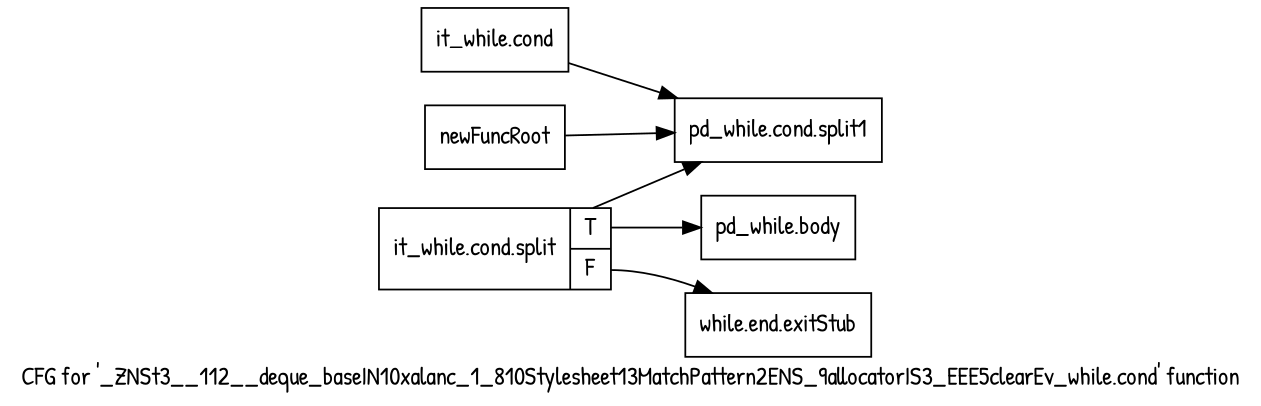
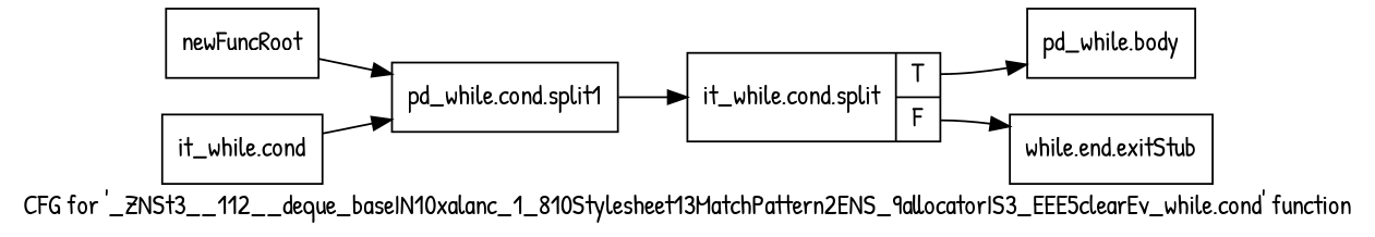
  digraph {
    fontname="Patrick Hand"
    label="CFG for '_ZNSt3__112__deque_baseIN10xalanc_1_810Stylesheet13MatchPattern2ENS_9allocatorIS3_EEE5clearEv_while.cond' function"
    rankdir=LR
    node [fontname="Patrick Hand" shape=record]
    edge [fontname="Patrick Hand"]
    n1 [label="{newFuncRoot}"]
    n2 [label="{pd_while.cond.split1}"]
    n3 [label="{it_while.cond}"]
    n4 [label="{it_while.cond.split|{<s0>T|<s1>F}}"]
    n5 [label="{while.end.exitStub}"]
    n6 [label="{pd_while.body}"]
    n1 -> n2
-   n4 -> n2
+   n2 -> n4
    n3 -> n2
    n4 -> n5 [tailport=s1]
    n4 -> n6 [tailport=s0]
  }
